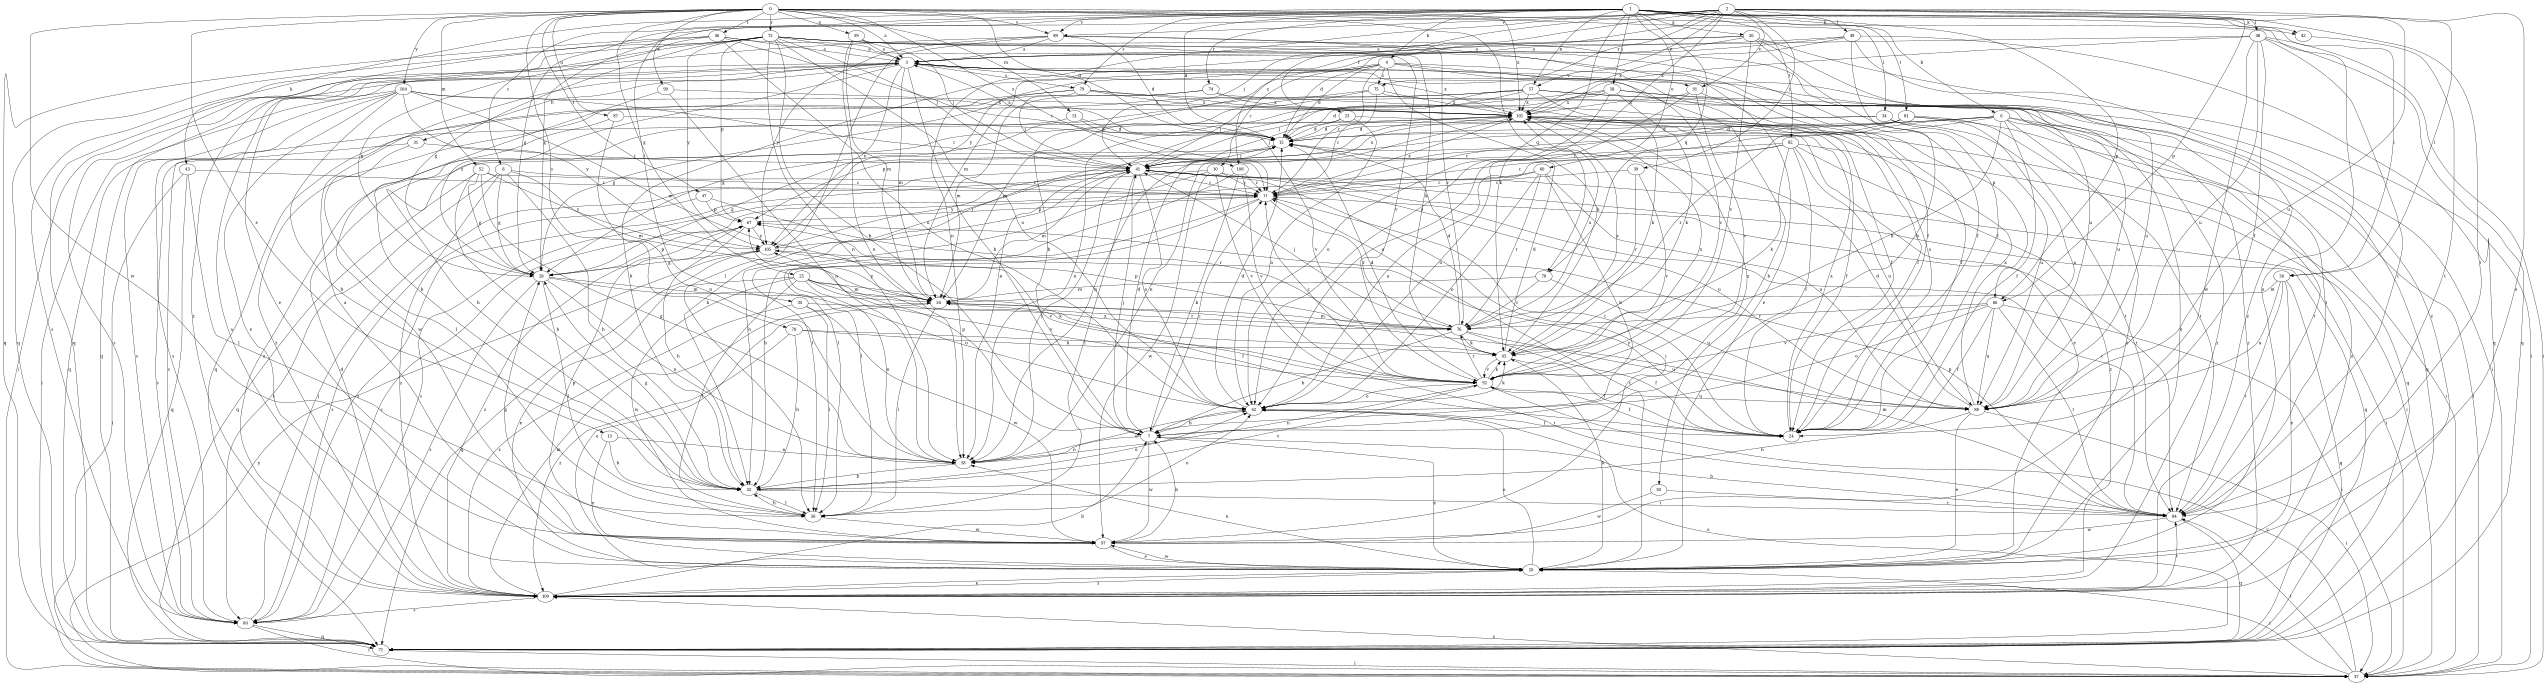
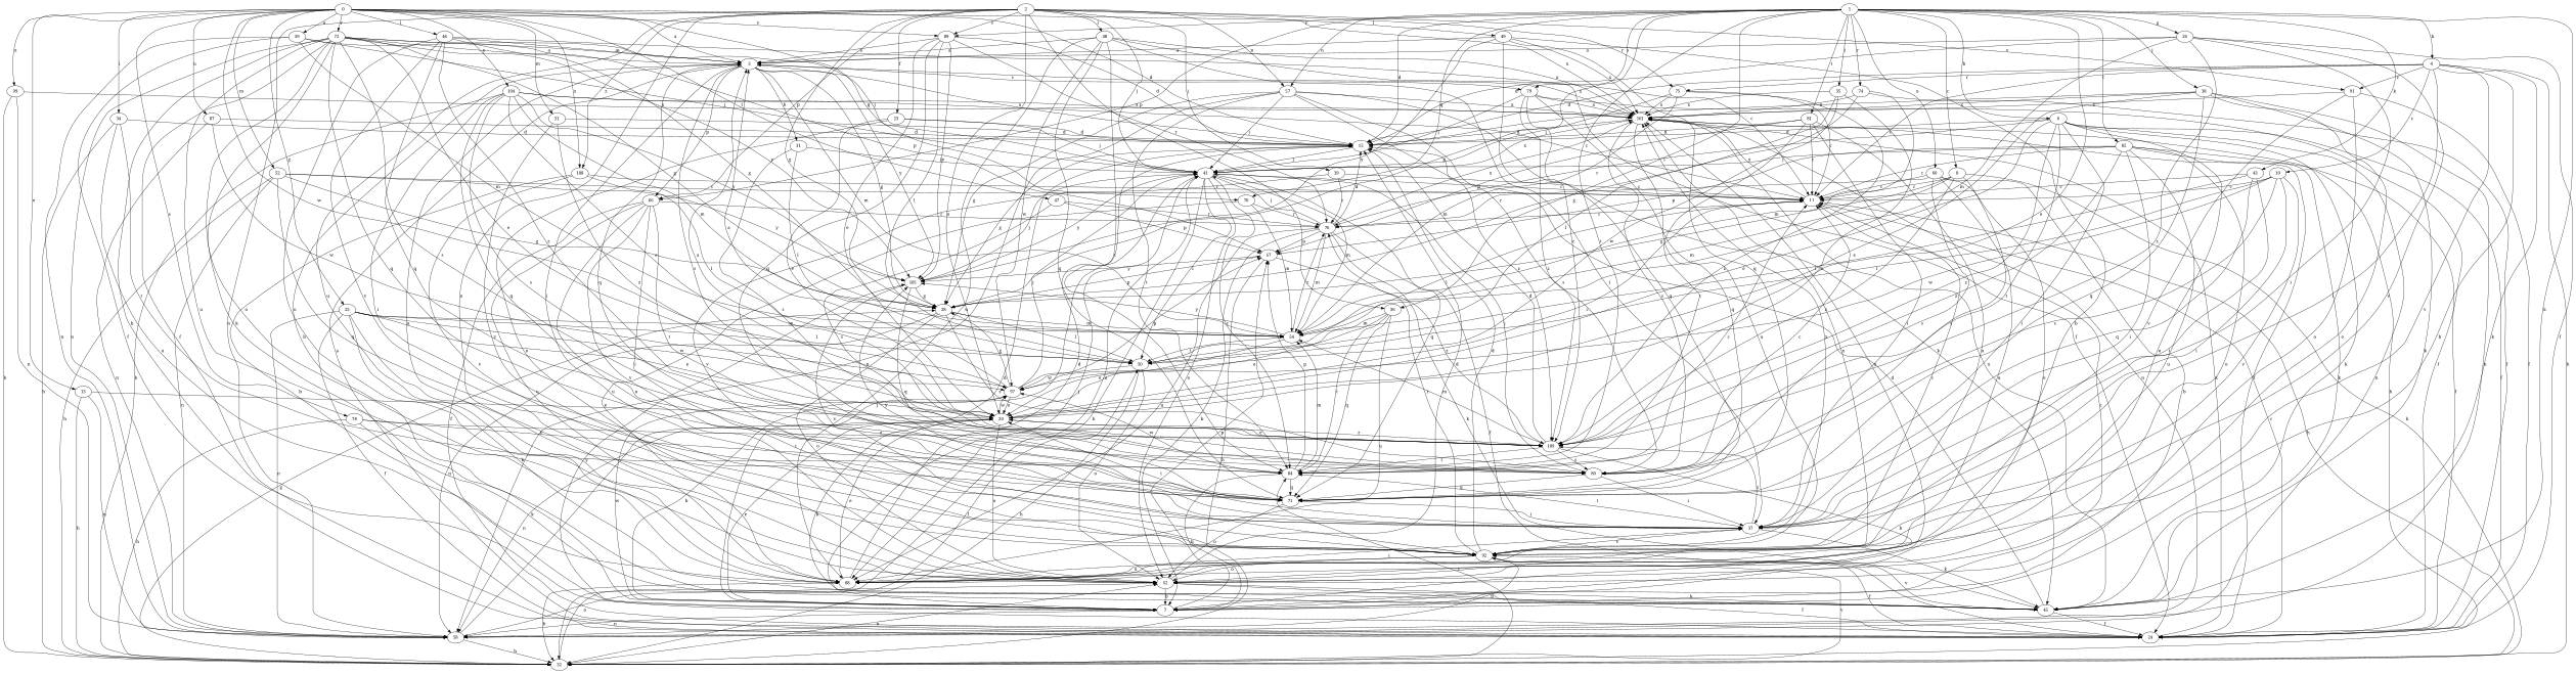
  strict digraph {
    fontname="Noto Serif"
    node [fontname="Noto Serif"]
    edge [fontname="Noto Serif"]
    0
    3
    15
    n4 [label=13]
    25
    34
-   42
    46
    47
    51
    52
    59
    70
    72
    78
    87
    89
    97
    99
    101
    104
    108
    28
    66
    79
    88
    7
-   30
    31
    37
    54
    71
    80
    105
    41
    20
    58
    32
    45
    92
    24
    50
    84
    62
    11
    109
    76
    67
    1
    4
    6
    8
    26
    35
    36
    38
    43
    57
    60
    74
    81
    82
    75
    91
    10
    2
    23
    39
    48
    49
    0 -> 3 [label=a]
    0 -> 15 [label=d]
    0 -> n4 [label=e]
    0 -> 25 [label=g]
    0 -> 34 [label=i]
-   0 -> 42 [label=k]
    0 -> 46 [label=l]
    0 -> 47 [label=l]
    0 -> 51 [label=m]
    0 -> 52 [label=m]
    0 -> 59 [label=o]
    0 -> 70 [label=q]
    0 -> 72 [label=r]
    0 -> 78 [label=s]
    0 -> 87 [label=u]
    0 -> 89 [label=v]
    0 -> 97 [label=w]
    0 -> 99 [label=x]
    0 -> 101 [label=x]
    0 -> 104 [label=y]
    0 -> 108 [label=z]
    3 -> 101 [label=x]
-   3 -> 28 [label=z]
+   3 -> 28 [label=g]
    3 -> 66 [label=p]
    3 -> 79 [label=s]
    3 -> 88 [label=u]
    3 -> 7 [label=b]
-   3 -> 30 [label=h]
    3 -> 31 [label=h]
    3 -> 37 [label=i]
    3 -> 54 [label=m]
    3 -> 71 [label=q]
    3 -> 80 [label=s]
    3 -> 105 [label=y]
    15 -> 3 [label=a]
    15 -> 28 [label=g]
    15 -> 41 [label=j]
    n4 -> 20 [label=e]
    n4 -> 58 [label=n]
    n4 -> 32 [label=h]
    25 -> 97 [label=w]
    25 -> 54 [label=m]
    25 -> 20 [label=e]
    25 -> 58 [label=n]
    25 -> 45 [label=k]
    25 -> 92 [label=v]
    25 -> 24 [label=f]
    25 -> 50 [label=l]
    34 -> 15 [label=d]
    34 -> 88 [label=u]
    34 -> 32 [label=h]
    34 -> 84 [label=t]
-   42 -> 84 [label=t]
    46 -> 3 [label=a]
    46 -> 28 [label=g]
    46 -> 71 [label=q]
    46 -> 92 [label=v]
    46 -> 62 [label=o]
    46 -> 11 [label=c]
    46 -> 109 [label=z]
    47 -> 80 [label=s]
    47 -> 76 [label=r]
    47 -> 67 [label=p]
    51 -> 15 [label=d]
    51 -> 92 [label=v]
    51 -> 109 [label=z]
    52 -> 28 [label=g]
    52 -> 71 [label=q]
    52 -> 105 [label=y]
-   52 -> 58 [label=g]
+   52 -> 58 [label=n]
    52 -> 32 [label=h]
    52 -> 11 [label=c]
    59 -> 3 [label=a]
    59 -> 54 [label=m]
    59 -> 41 [label=j]
    59 -> 58 [label=n]
    59 -> 24 [label=f]
    70 -> 88 [label=u]
    70 -> 54 [label=m]
    70 -> 76 [label=r]
    72 -> 3 [label=a]
    72 -> 28 [label=g]
    72 -> 88 [label=u]
    72 -> 7 [label=b]
    72 -> 71 [label=q]
    72 -> 80 [label=s]
    72 -> 105 [label=y]
    72 -> 41 [label=j]
    72 -> 20 [label=e]
    72 -> 58 [label=n]
    72 -> 45 [label=k]
    72 -> 24 [label=f]
    72 -> 62 [label=o]
    72 -> 67 [label=p]
    78 -> 32 [label=h]
    78 -> 45 [label=k]
    78 -> 84 [label=t]
    78 -> 109 [label=z]
    87 -> 15 [label=d]
    87 -> 97 [label=w]
    87 -> 58 [label=n]
    89 -> 3 [label=a]
    89 -> 15 [label=d]
    89 -> 71 [label=q]
    89 -> 105 [label=y]
    89 -> 20 [label=e]
    89 -> 50 [label=l]
    89 -> 76 [label=r]
    97 -> 3 [label=a]
    97 -> 28 [label=g]
    97 -> 7 [label=b]
    97 -> 41 [label=j]
    97 -> 20 [label=e]
    97 -> 67 [label=p]
    99 -> 101 [label=x]
    99 -> 58 [label=n]
    99 -> 32 [label=h]
    101 -> 15 [label=d]
    101 -> 71 [label=q]
    101 -> 80 [label=s]
    101 -> 58 [label=n]
    101 -> 32 [label=h]
    101 -> 24 [label=f]
    104 -> 101 [label=x]
    104 -> 37 [label=i]
    104 -> 54 [label=m]
    104 -> 71 [label=q]
    104 -> 80 [label=s]
    104 -> 105 [label=y]
    104 -> 20 [label=e]
    104 -> 32 [label=h]
    104 -> 11 [label=c]
    108 -> 7 [label=b]
    108 -> 92 [label=v]
    108 -> 50 [label=l]
    108 -> 11 [label=c]
    28 -> 54 [label=m]
    28 -> 80 [label=s]
    28 -> 58 [label=n]
    28 -> 50 [label=l]
    28 -> 62 [label=o]
    28 -> 67 [label=p]
    66 -> 88 [label=u]
    66 -> 37 [label=i]
    66 -> 92 [label=v]
    66 -> 24 [label=f]
    66 -> 84 [label=t]
    66 -> 62 [label=o]
    66 -> 76 [label=r]
    79 -> 101 [label=x]
    79 -> 88 [label=u]
    79 -> 71 [label=q]
    79 -> 41 [label=j]
    79 -> 24 [label=f]
    79 -> 109 [label=z]
    88 -> 15 [label=d]
    88 -> 101 [label=x]
    88 -> 37 [label=i]
    88 -> 20 [label=e]
    88 -> 32 [label=h]
    7 -> 15 [label=d]
    7 -> 97 [label=w]
    7 -> 101 [label=x]
    7 -> 41 [label=j]
    7 -> 20 [label=e]
    7 -> 58 [label=n]
    7 -> 11 [label=c]
    7 -> 67 [label=p]
-   30 -> 97 [label=w]
-   30 -> 84 [label=t]
    31 -> 80 [label=s]
    31 -> 41 [label=j]
    31 -> 50 [label=l]
    37 -> 105 [label=y]
    37 -> 20 [label=i]
    37 -> 92 [label=v]
    37 -> 84 [label=t]
    37 -> 109 [label=z]
    54 -> 105 [label=y]
    54 -> 20 [label=e]
    54 -> 50 [label=l]
    54 -> 76 [label=r]
    71 -> 37 [label=i]
    71 -> 62 [label=o]
    80 -> 37 [label=i]
    80 -> 71 [label=q]
    80 -> 41 [label=j]
    80 -> 11 [label=c]
    105 -> 28 [label=g]
    105 -> 71 [label=q]
    105 -> 41 [label=j]
    105 -> 92 [label=v]
    41 -> 101 [label=x]
    41 -> 88 [label=u]
    41 -> 54 [label=m]
    41 -> 71 [label=q]
    41 -> 105 [label=y]
    41 -> 32 [label=h]
    41 -> 50 [label=l]
    41 -> 84 [label=t]
    41 -> 62 [label=o]
    41 -> 11 [label=c]
    20 -> 97 [label=w]
    20 -> 58 [label=n]
    20 -> 45 [label=k]
    20 -> 62 [label=o]
    20 -> 11 [label=c]
    20 -> 109 [label=z]
    58 -> 41 [label=j]
    58 -> 32 [label=h]
    58 -> 62 [label=o]
    32 -> 28 [label=g]
    32 -> 92 [label=v]
    32 -> 50 [label=l]
    32 -> 84 [label=t]
    32 -> 62 [label=o]
    45 -> 15 [label=d]
    45 -> 101 [label=x]
    45 -> 92 [label=v]
    45 -> 24 [label=f]
    92 -> 15 [label=d]
    92 -> 101 [label=x]
    92 -> 88 [label=u]
    92 -> 58 [label=n]
-   92 -> 45 [label=k]
+   37 -> 45 [label=k]
    92 -> 24 [label=f]
    92 -> 62 [label=o]
    92 -> 11 [label=c]
    92 -> 76 [label=r]
    24 -> 3 [label=a]
    24 -> 101 [label=x]
    24 -> 105 [label=y]
    24 -> 11 [label=c]
    50 -> 97 [label=w]
    50 -> 32 [label=h]
    50 -> 62 [label=o]
    84 -> 97 [label=w]
    84 -> 7 [label=b]
    84 -> 54 [label=m]
    84 -> 71 [label=q]
    84 -> 11 [label=c]
    84 -> 67 [label=p]
    62 -> 15 [label=d]
    62 -> 7 [label=b]
    62 -> 45 [label=k]
    62 -> 24 [label=f]
    11 -> 101 [label=x]
    11 -> 32 [label=h]
    11 -> 50 [label=l]
    11 -> 76 [label=r]
    109 -> 3 [label=a]
    109 -> 15 [label=d]
    109 -> 7 [label=b]
    109 -> 54 [label=m]
    109 -> 80 [label=s]
    109 -> 20 [label=e]
    109 -> 84 [label=t]
    76 -> 15 [label=d]
    76 -> 101 [label=x]
    76 -> 88 [label=u]
    76 -> 7 [label=b]
    76 -> 54 [label=m]
    76 -> 41 [label=j]
    76 -> 45 [label=k]
    76 -> 24 [label=f]
    76 -> 67 [label=p]
    67 -> 105 [label=y]
    67 -> 32 [label=h]
    67 -> 109 [label=z]
    1 -> 15 [label=d]
-   1 -> 42 [label=k]
    1 -> 70 [label=q]
    1 -> 89 [label=v]
    1 -> 28 [label=g]
    1 -> 66 [label=p]
    1 -> 79 [label=s]
    1 -> 20 [label=e]
    1 -> 45 [label=k]
    1 -> 84 [label=t]
    1 -> 4 [label=b]
    1 -> 6 [label=b]
    1 -> 8 [label=c]
    1 -> 26 [label=g]
    1 -> 35 [label=i]
    1 -> 36 [label=i]
    1 -> 38 [label=j]
    1 -> 43 [label=k]
    1 -> 57 [label=n]
    1 -> 60 [label=o]
    1 -> 74 [label=r]
    1 -> 81 [label=t]
    1 -> 82 [label=t]
    4 -> 15 [label=d]
    4 -> 7 [label=b]
    4 -> 37 [label=i]
    4 -> 32 [label=h]
    4 -> 45 [label=k]
    4 -> 92 [label=v]
    4 -> 11 [label=c]
    4 -> 75 [label=r]
    4 -> 91 [label=v]
    4 -> 10 [label=c]
    6 -> 15 [label=d]
    6 -> 37 [label=i]
    6 -> 20 [label=e]
    6 -> 58 [label=n]
    6 -> 45 [label=k]
    6 -> 24 [label=f]
    6 -> 84 [label=t]
    6 -> 62 [label=o]
    6 -> 109 [label=z]
    6 -> 76 [label=r]
    8 -> 28 [label=g]
    8 -> 54 [label=m]
    8 -> 80 [label=s]
    8 -> 32 [label=h]
    8 -> 11 [label=c]
    8 -> 109 [label=z]
    26 -> 3 [label=a]
    26 -> 15 [label=d]
    26 -> 37 [label=i]
    26 -> 54 [label=m]
    26 -> 92 [label=v]
    26 -> 24 [label=f]
    26 -> 109 [label=z]
    35 -> 97 [label=w]
-   35 -> 76 [label=x]
+   35 -> 101 [label=x]
    35 -> 50 [label=l]
    35 -> 109 [label=z]
    36 -> 88 [label=u]
    36 -> 54 [label=m]
    36 -> 71 [label=q]
    36 -> 20 [label=e]
    36 -> 84 [label=t]
    38 -> 15 [label=d]
    38 -> 101 [label=x]
    38 -> 71 [label=q]
    38 -> 20 [label=e]
    38 -> 58 [label=n]
    38 -> 45 [label=k]
    38 -> 62 [label=o]
    43 -> 37 [label=i]
    43 -> 71 [label=q]
    43 -> 50 [label=l]
    43 -> 11 [label=c]
    57 -> 101 [label=x]
    57 -> 28 [label=g]
    57 -> 80 [label=s]
    57 -> 41 [label=j]
    57 -> 58 [label=n]
    57 -> 45 [label=k]
    57 -> 84 [label=t]
    57 -> 109 [label=z]
    60 -> 88 [label=u]
    60 -> 7 [label=b]
    60 -> 80 [label=s]
    60 -> 62 [label=o]
    60 -> 11 [label=c]
    60 -> 76 [label=r]
    74 -> 101 [label=x]
    74 -> 28 [label=g]
    74 -> 54 [label=m]
    74 -> 24 [label=f]
    81 -> 15 [label=d]
    81 -> 88 [label=u]
    81 -> 37 [label=i]
    81 -> 84 [label=t]
    81 -> 11 [label=c]
    81 -> 67 [label=p]
    82 -> 88 [label=u]
    82 -> 37 [label=i]
    82 -> 41 [label=j]
    82 -> 45 [label=k]
    82 -> 24 [label=f]
    82 -> 62 [label=o]
    82 -> 11 [label=c]
    82 -> 109 [label=z]
-   11 -> 67 [label=p]
+   82 -> 67 [label=p]
    75 -> 101 [label=x]
    75 -> 54 [label=m]
    75 -> 41 [label=j]
    75 -> 11 [label=c]
    75 -> 109 [label=z]
    91 -> 101 [label=x]
    91 -> 92 [label=v]
    91 -> 24 [label=f]
    91 -> 62 [label=o]
    10 -> 97 [label=w]
    10 -> 37 [label=i]
    10 -> 80 [label=s]
    10 -> 92 [label=v]
    10 -> 50 [label=l]
    10 -> 11 [label=c]
    2 -> 89 [label=v]
    2 -> 108 [label=z]
    2 -> 28 [label=g]
    2 -> 66 [label=p]
    2 -> 88 [label=u]
    2 -> 41 [label=j]
    2 -> 20 [label=e]
    2 -> 58 [label=n]
    2 -> 62 [label=o]
    2 -> 36 [label=i]
    2 -> 57 [label=n]
    2 -> 75 [label=r]
    2 -> 91 [label=v]
    2 -> 23 [label=f]
    2 -> 39 [label=j]
    2 -> 48 [label=l]
    2 -> 49 [label=l]
    23 -> 15 [label=d]
    23 -> 41 [label=j]
    23 -> 20 [label=e]
    23 -> 62 [label=o]
    39 -> 92 [label=v]
    39 -> 11 [label=c]
    39 -> 76 [label=r]
    48 -> 3 [label=a]
    48 -> 97 [label=w]
    48 -> 101 [label=x]
    48 -> 88 [label=u]
    48 -> 37 [label=i]
    48 -> 71 [label=q]
    48 -> 24 [label=f]
    48 -> 84 [label=t]
    49 -> 3 [label=a]
    49 -> 101 [label=x]
    49 -> 7 [label=b]
    49 -> 71 [label=q]
    49 -> 105 [label=y]
    49 -> 109 [label=z]
  }
